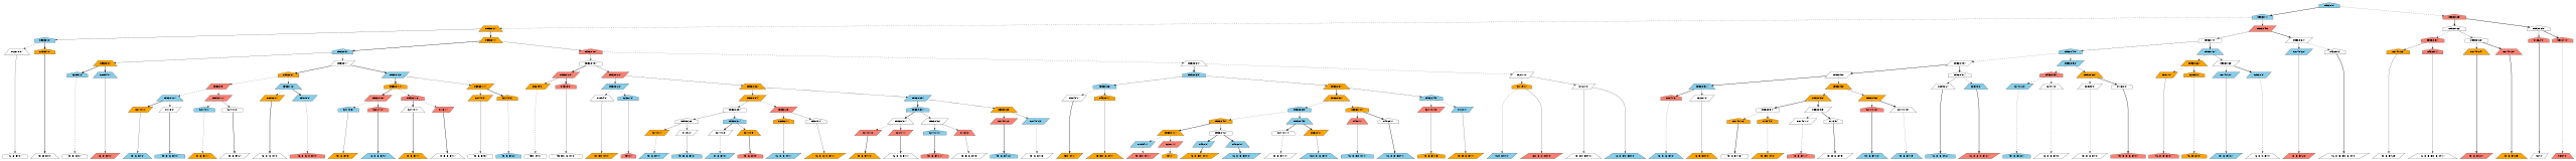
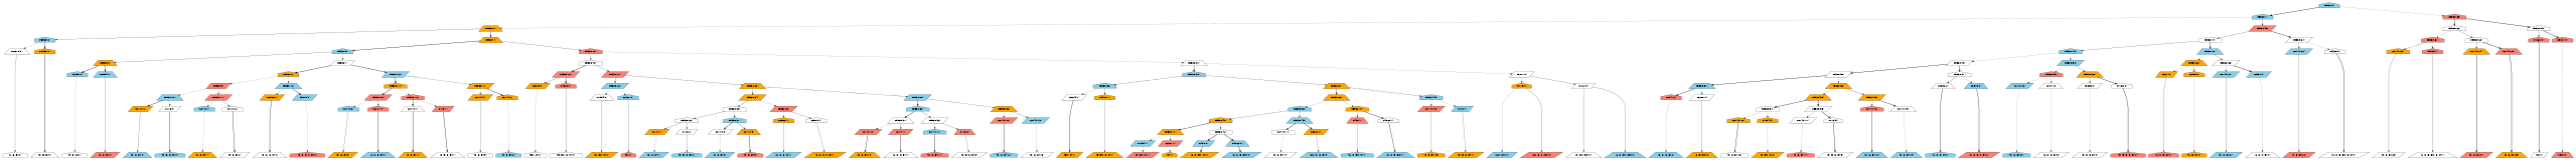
  digraph {
    node [fillcolor=white shape=house style=filled]
    edge [style=solid]
    "L5538(0)" [fillcolor=skyblue]
    "L5538(1)" [fillcolor=skyblue]
    "L5538(65)" [fillcolor=salmon]
    "L5538(2)" [fillcolor=orange shape=trapezium]
    "L5538(46)" [fillcolor=salmon shape=parallelogram]
    "L5538(66)"
    "L5538(69)"
    "L5538(3)" [fillcolor=skyblue]
    "L5538(4)" [fillcolor=orange shape=trapezium]
    "L5538(47)"
    "L5538(64)" [shape=parallelogram]
    "L5538(67)" [fillcolor=salmon]
    "L5538(68)"
    "L1262(0)" [fillcolor=salmon]
    "L5007(0)" [fillcolor=salmon]
    "L-2379(0)" [shape=trapezium]
    "L1539(0)" [fillcolor=orange]
    "L5538(5)" [fillcolor=skyblue]
    "L5538(18)" [fillcolor=salmon]
    "L5538(48)" [fillcolor=skyblue]
    "L5538(61)" [fillcolor=skyblue shape=trapezium]
    "L2740(22)" [fillcolor=skyblue shape=parallelogram]
    "L4335(0)"
    "L2740(23)" [fillcolor=orange]
    "L4335(1)" [fillcolor=salmon]
    "L2740(24)" [fillcolor=orange shape=trapezium]
    "L2740(25)" [fillcolor=salmon shape=trapezium]
    "L5538(6)" [fillcolor=orange shape=trapezium]
    "L5538(7)" [shape=parallelogram]
    "L5538(19)"
    "L5538(34)" [shape=trapezium]
    "L5538(49)" [shape=parallelogram]
    "L5538(58)" [fillcolor=skyblue shape=parallelogram]
    "L5538(62)" [fillcolor=orange shape=trapezium]
    "L5538(63)" [shape=parallelogram]
    "L3855(0)" [fillcolor=skyblue]
    "L2854(0)" [fillcolor=skyblue shape=trapezium]
    "L5538(8)" [fillcolor=orange]
    "L5538(13)" [fillcolor=skyblue shape=parallelogram]
    "L5538(20)" [fillcolor=salmon shape=parallelogram]
    "L5538(21)" [fillcolor=salmon shape=parallelogram]
    "L5538(35)" [fillcolor=skyblue]
    "L5271(0)" [shape=parallelogram]
    "L5538(50)" [shape=parallelogram]
    "L5538(57)"
    "L5538(59)" [fillcolor=salmon]
    "L5538(60)" [fillcolor=orange shape=trapezium]
    "L331(0)" [fillcolor=orange shape=parallelogram]
    "L2855(0)" [fillcolor=orange]
    "L2740(21)" [fillcolor=skyblue shape=parallelogram]
    "L2930(0)" [fillcolor=skyblue shape=parallelogram]
    "L5538(9)" [fillcolor=salmon shape=parallelogram]
    "L5538(12)" [fillcolor=skyblue shape=trapezium]
    "L5538(14)" [fillcolor=orange]
    "L5538(17)" [fillcolor=orange shape=parallelogram]
    "L3649(0)" [fillcolor=orange shape=parallelogram]
    "L4308(0)" [fillcolor=salmon]
    "L5538(22)" [fillcolor=skyblue shape=parallelogram]
    "L5538(23)" [fillcolor=orange shape=trapezium]
    "L5538(36)" [fillcolor=skyblue]
    "L5538(37)" [fillcolor=orange shape=trapezium]
    "L-119(0)" [fillcolor=orange]
    "L-120(0)" [shape=parallelogram]
    "L5538(51)" [fillcolor=skyblue shape=trapezium]
    "L5538(52)" [fillcolor=orange shape=trapezium]
    "L2892(2)" [shape=trapezium]
    "L3515(2)" [fillcolor=skyblue shape=trapezium]
    "L2740(20)" [fillcolor=skyblue shape=parallelogram]
    "L2047(3)" [shape=trapezium]
    "L3885(0)" [shape=parallelogram]
    "L4163(0)"
    "L5538(10)" [fillcolor=skyblue shape=trapezium]
    "L5538(11)" [fillcolor=salmon shape=parallelogram]
    "L2892(0)" [fillcolor=orange shape=parallelogram]
    "L3515(0)" [fillcolor=skyblue shape=parallelogram]
    "L5538(15)" [fillcolor=salmon shape=parallelogram]
    "L5538(16)" [fillcolor=salmon]
    "L2740(5)" [fillcolor=orange shape=parallelogram]
    "L2740(6)" [fillcolor=orange]
    "L1954(0)" [shape=trapezium]
    "L2387(0)" [fillcolor=skyblue]
    "L5538(24)" [fillcolor=orange shape=parallelogram]
    "L5538(29)" [fillcolor=skyblue shape=parallelogram]
    "L3649(1)" [shape=parallelogram]
    "L4308(1)" [fillcolor=orange]
    "L5538(38)" [fillcolor=orange shape=trapezium]
    "L5538(45)" [fillcolor=skyblue]
    "L2047(2)" [fillcolor=salmon]
    "L3200(0)" [shape=parallelogram]
    "L5538(53)" [fillcolor=orange shape=trapezium]
    "L5538(56)" [fillcolor=orange shape=parallelogram]
    "L2740(0)" [fillcolor=orange shape=parallelogram]
    "L113(0)" [shape=parallelogram]
    "L2740(1)" [fillcolor=skyblue]
    "L2740(2)"
    "L2740(3)" [fillcolor=skyblue]
    "L2047(0)" [fillcolor=salmon]
    "L2740(4)" [shape=trapezium]
    "L113(1)" [fillcolor=salmon shape=parallelogram]
    "L5538(25)"
    "L5538(28)" [fillcolor=salmon shape=parallelogram]
    "L5538(30)" [fillcolor=skyblue]
    "L5538(33)" [fillcolor=orange shape=trapezium]
    "L5538(39)" [fillcolor=skyblue]
    "L5538(44)" [fillcolor=orange]
    "L2740(15)" [fillcolor=salmon shape=parallelogram]
    "L113(4)" [fillcolor=skyblue shape=parallelogram]
    "L5538(54)"
    "L5538(55)" [shape=parallelogram]
    "L2740(18)" [fillcolor=salmon]
    "L2740(19)" [shape=trapezium]
    "L5538(26)"
    "L5538(27)" [fillcolor=skyblue]
    "L2892(1)" [fillcolor=orange]
    "L3515(1)"
    "L5538(31)" [shape=trapezium]
    "L5538(32)" [shape=parallelogram]
    "L2740(12)" [fillcolor=salmon shape=parallelogram]
    "L2740(13)" [fillcolor=skyblue shape=parallelogram]
    "L5538(40)" [fillcolor=orange]
    "L5538(43)" [fillcolor=skyblue shape=trapezium]
    "L498(1)" [fillcolor=salmon shape=trapezium]
    "L4060(1)"
    "L2740(16)" [fillcolor=orange]
    "L1954(2)" [fillcolor=orange]
    "L2740(17)" [shape=parallelogram]
    "L113(5)"
    "L2740(7)" [fillcolor=orange shape=parallelogram]
    "L113(2)" [shape=parallelogram]
    "L2740(8)" [shape=parallelogram]
    "L2740(9)" [fillcolor=orange shape=trapezium]
    "L2740(10)" [fillcolor=salmon shape=parallelogram]
    "L2047(1)" [fillcolor=salmon shape=parallelogram]
    "L2740(11)" [fillcolor=skyblue]
    "L113(3)" [fillcolor=salmon shape=trapezium]
    "L5538(41)" [fillcolor=orange shape=trapezium]
    "L5538(42)"
    "L2740(14)"
    "L3520(0)" [fillcolor=orange shape=parallelogram]
    "L1954(1)" [fillcolor=skyblue shape=parallelogram]
    "L2387(1)" [fillcolor=salmon shape=parallelogram]
    "L498(0)" [fillcolor=skyblue shape=parallelogram]
    "L4060(0)" [fillcolor=skyblue shape=trapezium]
    "[C  G  B](0)"
    "[D  E  B](0)" [shape=trapezium]
    "[D  E  G](0)"
    "[C  D  B](0)" [fillcolor=salmon shape=parallelogram]
    "[D  G  B](0)" [fillcolor=skyblue shape=trapezium]
    "[D  E  G  B](0)" [fillcolor=skyblue]
    "[D  G  B](1)" [fillcolor=orange shape=trapezium]
    "[D  G  B](2)" [shape=parallelogram]
    "[C  D  G  A](0)" [shape=trapezium]
    "[C  D  G  A  B](0)" [fillcolor=salmon]
    "[D  G  B](3)" [fillcolor=orange shape=parallelogram]
    "[C  D  G  B](0)" [fillcolor=skyblue shape=trapezium]
    "[D  G  B](4)" [fillcolor=orange shape=trapezium]
    "[D  E  G  B](1)" [shape=trapezium]
    "[D  G  B](5)"
    "[D  G  B](6)" [fillcolor=skyblue]
    "[Fis  A](0)"
    "[E  Fis  G  A](0)"
    "[D  Fis  A](0)" [fillcolor=orange shape=parallelogram]
    "[D](0)" [fillcolor=salmon]
    "[D  G  B](7)" [fillcolor=skyblue shape=parallelogram]
    "[D  E  G  B](2)" [fillcolor=skyblue]
    "[D  G  B](8)" [fillcolor=skyblue shape=parallelogram]
    "[D  G  B](9)" [fillcolor=salmon]
    "[C  D  G  A](1)" [fillcolor=skyblue shape=parallelogram]
    "[C  D  G  A  B](1)" [fillcolor=orange shape=parallelogram]
    "[D  G  B](10)" [fillcolor=orange shape=trapezium]
    "[C  D  G  B](1)" [shape=trapezium]
    "[D  G  B](11)" [fillcolor=salmon]
    "[D  E  G  B](3)" [shape=parallelogram]
    "[D  G  B](12)" [fillcolor=skyblue]
    "[D  G  B](13)" [shape=parallelogram]
    "[Fis  A](1)" [fillcolor=orange shape=parallelogram]
    "[E  Fis  G  A](1)" [fillcolor=orange shape=trapezium]
    "[D  Fis  A](1)" [fillcolor=salmon shape=parallelogram]
    "[D](1)" [fillcolor=orange]
    "[C  D  Fis  A](0)" [fillcolor=orange shape=parallelogram]
    "[C  D  E  Fis](0)" [fillcolor=skyblue shape=parallelogram]
    "[D  G  B](14)" [shape=parallelogram]
    "[Cis  D  G  B](0)" [fillcolor=skyblue shape=trapezium]
    "[C  D  Fis  A](1)" [fillcolor=skyblue]
    "[C  D  E  Fis](1)" [fillcolor=skyblue shape=trapezium]
    "[D  G  B](15)" [fillcolor=orange]
    "[D  E  G  B](4)" [fillcolor=orange shape=parallelogram]
    "[Cis  Ais](0)" [fillcolor=skyblue shape=parallelogram]
    "[Cis  G  A  Ais](0)" [fillcolor=salmon shape=parallelogram]
    "[D  Dis  Fis](0)" [shape=trapezium]
    "[C  D  Dis  Fis](0)" [fillcolor=skyblue shape=trapezium]
    "[C  D  G  B](2)" [fillcolor=skyblue shape=trapezium]
    "[C  E  Fis](0)" [fillcolor=orange shape=trapezium]
    "[D  G  B](16)"
    "[D  Fis  A](2)" [fillcolor=orange shape=parallelogram]
    "[D  G  B](17)" [fillcolor=salmon]
    "[D  E  G  B](5)" [shape=parallelogram]
    "[D  G  B](18)" [fillcolor=skyblue shape=trapezium]
    "[D  G  B](19)" [fillcolor=skyblue shape=trapezium]
    "[C  D  G  A](2)" [fillcolor=skyblue]
    "[C  D  G  A  B](2)" [fillcolor=salmon shape=parallelogram]
    "[D  G  B](20)" [fillcolor=skyblue]
    "[C  D  G  B](3)" [shape=parallelogram]
    "[D  F  G  B](0)" [shape=parallelogram]
    "[D  E  F  G  B](0)" [fillcolor=salmon]
    "[C  D  E  G](0)" [fillcolor=salmon]
    "[C  E  G](0)" [fillcolor=orange]
    "[D  G  B](21)" [fillcolor=skyblue shape=parallelogram]
    "[C  D  A  B](0)" [shape=trapezium]
    "[D  G  B](22)" [fillcolor=salmon shape=parallelogram]
    "[C  D  E  Fis  G  A](0)" [shape=parallelogram]
    "[D  G  B](23)" [shape=parallelogram]
    "[C  D  E  Fis  G  A](1)" [shape=trapezium]
    "[D  G  B](24)" [fillcolor=salmon shape=parallelogram]
    "[D  G  B](25)" [fillcolor=orange shape=trapezium]
    "[G](0)" [shape=parallelogram]
    "[rest](0)" [fillcolor=salmon shape=trapezium]
    subgraph sub_1 {
      rank=min
      "L5538(0)"
    }
    subgraph sub_2 {
      rank=same
      "L5538(1)"
      "L5538(65)"
    }
    subgraph sub_3 {
      rank=same
      "L5538(2)"
      "L5538(46)"
      "L5538(66)"
      "L5538(69)"
    }
    subgraph sub_4 {
      rank=same
      "L5538(3)"
      "L5538(4)"
      "L5538(47)"
      "L5538(64)"
      "L5538(67)"
      "L5538(68)"
      "L1262(0)"
      "L5007(0)"
    }
    subgraph sub_5 {
      rank=same
      "L-2379(0)"
      "L1539(0)"
      "L5538(5)"
      "L5538(18)"
      "L5538(48)"
      "L5538(61)"
      "L2740(22)"
      "L4335(0)"
      "L2740(23)"
      "L4335(1)"
      "L2740(24)"
      "L2740(25)"
    }
    subgraph sub_6 {
      rank=same
      "L5538(6)"
      "L5538(7)"
      "L5538(19)"
      "L5538(34)"
      "L5538(49)"
      "L5538(58)"
      "L5538(62)"
      "L5538(63)"
    }
    subgraph sub_7 {
      rank=same
      "L3855(0)"
      "L2854(0)"
      "L5538(8)"
      "L5538(13)"
      "L5538(20)"
      "L5538(21)"
      "L5538(35)"
      "L5271(0)"
      "L5538(50)"
      "L5538(57)"
      "L5538(59)"
      "L5538(60)"
      "L331(0)"
      "L2855(0)"
      "L2740(21)"
      "L2930(0)"
    }
    subgraph sub_8 {
      rank=same
      "L5538(9)"
      "L5538(12)"
      "L5538(14)"
      "L5538(17)"
      "L3649(0)"
      "L4308(0)"
      "L5538(22)"
      "L5538(23)"
      "L5538(36)"
      "L5538(37)"
      "L-119(0)"
      "L-120(0)"
      "L5538(51)"
      "L5538(52)"
      "L2892(2)"
      "L3515(2)"
      "L2740(20)"
      "L2047(3)"
      "L3885(0)"
      "L4163(0)"
    }
    subgraph sub_9 {
      rank=same
      "L5538(10)"
      "L5538(11)"
      "L2892(0)"
      "L3515(0)"
      "L5538(15)"
      "L5538(16)"
      "L2740(5)"
      "L2740(6)"
      "L1954(0)"
      "L2387(0)"
      "L5538(24)"
      "L5538(29)"
      "L3649(1)"
      "L4308(1)"
      "L5538(38)"
      "L5538(45)"
      "L2047(2)"
      "L3200(0)"
      "L5538(53)"
      "L5538(56)"
    }
    subgraph sub_10 {
      rank=same
      "L2740(0)"
      "L113(0)"
      "L2740(1)"
      "L2740(2)"
      "L2740(3)"
      "L2047(0)"
      "L2740(4)"
      "L113(1)"
      "L5538(25)"
      "L5538(28)"
      "L5538(30)"
      "L5538(33)"
      "L5538(39)"
      "L5538(44)"
      "L2740(15)"
      "L113(4)"
      "L5538(54)"
      "L5538(55)"
      "L2740(18)"
      "L2740(19)"
    }
    subgraph sub_11 {
      rank=same
      "L5538(26)"
      "L5538(27)"
      "L2892(1)"
      "L3515(1)"
      "L5538(31)"
      "L5538(32)"
      "L2740(12)"
      "L2740(13)"
      "L5538(40)"
      "L5538(43)"
      "L498(1)"
      "L4060(1)"
      "L2740(16)"
      "L1954(2)"
      "L2740(17)"
      "L113(5)"
    }
    subgraph sub_12 {
      rank=same
      "L2740(7)"
      "L113(2)"
      "L2740(8)"
      "L2740(9)"
      "L2740(10)"
      "L2047(1)"
      "L2740(11)"
      "L113(3)"
      "L5538(41)"
      "L5538(42)"
      "L2740(14)"
      "L3520(0)"
    }
    subgraph sub_13 {
      rank=same
      "L1954(1)"
      "L2387(1)"
      "L498(0)"
      "L4060(0)"
    }
    subgraph sub_14 {
      rank=max
      "[C  G  B](0)"
      "[D  E  B](0)"
      "[D  E  G](0)"
      "[C  D  B](0)"
      "[D  G  B](0)"
      "[D  E  G  B](0)"
      "[D  G  B](1)"
      "[D  G  B](2)"
      "[C  D  G  A](0)"
      "[C  D  G  A  B](0)"
      "[D  G  B](3)"
      "[C  D  G  B](0)"
      "[D  G  B](4)"
      "[D  E  G  B](1)"
      "[D  G  B](5)"
      "[D  G  B](6)"
      "[Fis  A](0)"
      "[E  Fis  G  A](0)"
      "[D  Fis  A](0)"
      "[D](0)"
      "[D  G  B](7)"
      "[D  E  G  B](2)"
      "[D  G  B](8)"
      "[D  G  B](9)"
      "[C  D  G  A](1)"
      "[C  D  G  A  B](1)"
      "[D  G  B](10)"
      "[C  D  G  B](1)"
      "[D  G  B](11)"
      "[D  E  G  B](3)"
      "[D  G  B](12)"
      "[D  G  B](13)"
      "[Fis  A](1)"
      "[E  Fis  G  A](1)"
      "[D  Fis  A](1)"
      "[D](1)"
      "[C  D  Fis  A](0)"
      "[C  D  E  Fis](0)"
      "[D  G  B](14)"
      "[Cis  D  G  B](0)"
      "[C  D  Fis  A](1)"
      "[C  D  E  Fis](1)"
      "[D  G  B](15)"
      "[D  E  G  B](4)"
      "[Cis  Ais](0)"
      "[Cis  G  A  Ais](0)"
      "[D  Dis  Fis](0)"
      "[C  D  Dis  Fis](0)"
      "[C  D  G  B](2)"
      "[C  E  Fis](0)"
      "[D  G  B](16)"
      "[D  Fis  A](2)"
      "[D  G  B](17)"
      "[D  E  G  B](5)"
      "[D  G  B](18)"
      "[D  G  B](19)"
      "[C  D  G  A](2)"
      "[C  D  G  A  B](2)"
      "[D  G  B](20)"
      "[C  D  G  B](3)"
      "[D  F  G  B](0)"
      "[D  E  F  G  B](0)"
      "[C  D  E  G](0)"
      "[C  E  G](0)"
      "[D  G  B](21)"
      "[C  D  A  B](0)"
      "[D  G  B](22)"
      "[C  D  E  Fis  G  A](0)"
      "[D  G  B](23)"
      "[C  D  E  Fis  G  A](1)"
      "[D  G  B](24)"
      "[D  G  B](25)"
      "[G](0)"
      "[rest](0)"
    }
    "L5538(0)" -> "L5538(1)" [style=bold]
    "L5538(0)" -> "L5538(65)" [style=dashed]
    "L5538(1)" -> "L5538(2)" [style=dashed]
    "L5538(1)" -> "L5538(46)"
    "L5538(65)" -> "L5538(66)" [style=bold]
    "L5538(65)" -> "L5538(69)" [style=bold]
    "L5538(2)" -> "L5538(3)"
    "L5538(2)" -> "L5538(4)" [style=bold]
    "L5538(46)" -> "L5538(47)"
    "L5538(46)" -> "L5538(64)" [style=bold]
    "L5538(66)" -> "L5538(67)" [style=dashed]
    "L5538(66)" -> "L5538(68)"
    "L5538(69)" -> "L1262(0)"
    "L5538(69)" -> "L5007(0)" [style=bold]
    "L5538(3)" -> "L-2379(0)" [style=dashed]
    "L5538(3)" -> "L1539(0)" [style=bold]
    "L5538(4)" -> "L5538(5)" [style=bold]
    "L5538(4)" -> "L5538(18)"
    "L5538(47)" -> "L5538(48)"
    "L5538(47)" -> "L5538(61)" [style=bold]
    "L5538(64)" -> "L2740(22)"
    "L5538(64)" -> "L4335(0)" [style=dashed]
    "L5538(67)" -> "L2740(23)"
    "L5538(67)" -> "L4335(1)" [style=dashed]
    "L5538(68)" -> "L2740(24)"
    "L5538(68)" -> "L2740(25)" [style=bold]
    "L1262(0)" -> "[G](0)" [style=bold]
    "L5007(0)" -> "[rest](0)" [style=dashed]
    "L-2379(0)" -> "[C  G  B](0)"
    "L1539(0)" -> "[D  E  B](0)" [style=bold]
    "L5538(5)" -> "L5538(6)"
    "L5538(5)" -> "L5538(7)" [style=dashed]
    "L5538(18)" -> "L5538(19)"
    "L5538(18)" -> "L5538(34)" [style=dashed]
    "L5538(48)" -> "L5538(49)" [style=dashed]
    "L5538(48)" -> "L5538(58)" [style=dashed]
    "L5538(61)" -> "L5538(62)" [style=dashed]
    "L5538(61)" -> "L5538(63)"
    "L2740(22)" -> "[D  G  B](22)"
    "L4335(0)" -> "[C  D  E  Fis  G  A](0)" [style=bold]
    "L2740(23)" -> "[D  G  B](23)"
    "L4335(1)" -> "[C  D  E  Fis  G  A](1)"
    "L2740(24)" -> "[D  G  B](24)" [style=bold]
    "L2740(25)" -> "[D  G  B](25)" [style=bold]
    "L5538(6)" -> "L3855(0)" [style=bold]
    "L5538(6)" -> "L2854(0)" [style=bold]
    "L5538(7)" -> "L5538(8)" [style=bold]
    "L5538(7)" -> "L5538(13)" [style=bold]
    "L5538(19)" -> "L5538(20)" [style=bold]
    "L5538(19)" -> "L5538(21)"
    "L5538(34)" -> "L5538(35)" [style=bold]
    "L5538(34)" -> "L5271(0)" [style=dashed]
    "L5538(49)" -> "L5538(50)" [style=bold]
    "L5538(49)" -> "L5538(57)" [style=bold]
    "L5538(58)" -> "L5538(59)" [style=dashed]
    "L5538(58)" -> "L5538(60)"
    "L5538(62)" -> "L331(0)" [style=dashed]
    "L5538(62)" -> "L2855(0)"
    "L5538(63)" -> "L2740(21)" [style=dashed]
    "L5538(63)" -> "L2930(0)" [style=bold]
    "L3855(0)" -> "[D  E  G](0)" [style=dashed]
    "L2854(0)" -> "[C  D  B](0)"
    "L5538(8)" -> "L5538(9)" [style=dashed]
    "L5538(8)" -> "L5538(12)" [style=dashed]
    "L5538(13)" -> "L5538(14)" [style=bold]
    "L5538(13)" -> "L5538(17)"
    "L5538(20)" -> "L3649(0)"
    "L5538(20)" -> "L4308(0)" [style=bold]
    "L5538(21)" -> "L5538(22)"
    "L5538(21)" -> "L5538(23)"
    "L5538(35)" -> "L5538(36)"
    "L5538(35)" -> "L5538(37)"
    "L5271(0)" -> "L-119(0)" [style=dashed]
    "L5271(0)" -> "L-120(0)"
    "L5538(50)" -> "L5538(51)" [style=bold]
    "L5538(50)" -> "L5538(52)" [style=dashed]
    "L5538(57)" -> "L2892(2)"
    "L5538(57)" -> "L3515(2)" [style=dashed]
    "L5538(59)" -> "L2740(20)" [style=dashed]
    "L5538(59)" -> "L2047(3)" [style=dashed]
    "L5538(60)" -> "L3885(0)" [style=dashed]
    "L5538(60)" -> "L4163(0)" [style=bold]
    "L331(0)" -> "[C  D  E  G](0)"
    "L2855(0)" -> "[C  E  G](0)" [style=dashed]
    "L2740(21)" -> "[D  G  B](21)"
    "L2930(0)" -> "[C  D  A  B](0)" [style=dashed]
    "L5538(9)" -> "L5538(10)" [style=dashed]
    "L5538(9)" -> "L5538(11)" [style=dashed]
    "L5538(12)" -> "L2892(0)" [style=dashed]
    "L5538(12)" -> "L3515(0)" [style=bold]
    "L5538(14)" -> "L5538(15)" [style=bold]
    "L5538(14)" -> "L5538(16)" [style=dashed]
    "L5538(17)" -> "L2740(5)" [style=dashed]
    "L5538(17)" -> "L2740(6)" [style=bold]
    "L3649(0)" -> "[Fis  A](0)" [style=dashed]
    "L4308(0)" -> "[E  Fis  G  A](0)"
    "L5538(22)" -> "L1954(0)" [style=dashed]
    "L5538(22)" -> "L2387(0)" [style=dashed]
    "L5538(23)" -> "L5538(24)"
    "L5538(23)" -> "L5538(29)"
    "L5538(36)" -> "L3649(1)" [style=dashed]
    "L5538(36)" -> "L4308(1)"
    "L5538(37)" -> "L5538(38)" [style=bold]
    "L5538(37)" -> "L5538(45)"
    "L-119(0)" -> "[Cis  Ais](0)" [style=dashed]
    "L-119(0)" -> "[Cis  G  A  Ais](0)"
    "L-120(0)" -> "[D  Dis  Fis](0)"
    "L-120(0)" -> "[C  D  Dis  Fis](0)"
    "L5538(51)" -> "L2047(2)" [style=bold]
    "L5538(51)" -> "L3200(0)"
    "L5538(52)" -> "L5538(53)" [style=dashed]
    "L5538(52)" -> "L5538(56)"
    "L2892(2)" -> "[C  D  G  A](2)" [style=bold]
    "L3515(2)" -> "[C  D  G  A  B](2)" [style=bold]
    "L2740(20)" -> "[D  G  B](20)" [style=dashed]
    "L2047(3)" -> "[C  D  G  B](3)" [style=dashed]
    "L3885(0)" -> "[D  F  G  B](0)" [style=dashed]
    "L4163(0)" -> "[D  E  F  G  B](0)" [style=bold]
    "L5538(10)" -> "L2740(0)" [style=bold]
    "L5538(10)" -> "L113(0)" [style=dashed]
    "L5538(11)" -> "L2740(1)" [style=dashed]
    "L5538(11)" -> "L2740(2)"
    "L2892(0)" -> "[C  D  G  A](0)" [style=bold]
    "L3515(0)" -> "[C  D  G  A  B](0)" [style=dashed]
    "L5538(15)" -> "L2740(3)" [style=dashed]
    "L5538(15)" -> "L2047(0)"
    "L5538(16)" -> "L2740(4)" [style=bold]
    "L5538(16)" -> "L113(1)" [style=dashed]
    "L2740(5)" -> "[D  G  B](5)"
    "L2740(6)" -> "[D  G  B](6)" [style=dashed]
    "L1954(0)" -> "[D  Fis  A](0)"
    "L2387(0)" -> "[D](0)"
    "L5538(24)" -> "L5538(25)"
    "L5538(24)" -> "L5538(28)" [style=dashed]
    "L5538(29)" -> "L5538(30)" [style=bold]
    "L5538(29)" -> "L5538(33)"
    "L3649(1)" -> "[Fis  A](1)" [style=bold]
    "L4308(1)" -> "[E  Fis  G  A](1)"
    "L5538(38)" -> "L5538(39)" [style=dashed]
    "L5538(38)" -> "L5538(44)" [style=dashed]
    "L5538(45)" -> "L2740(15)" [style=dashed]
    "L5538(45)" -> "L113(4)" [style=dashed]
    "L2047(2)" -> "[C  D  G  B](2)" [style=dashed]
    "L3200(0)" -> "[C  E  Fis](0)"
    "L5538(53)" -> "L5538(54)" [style=bold]
    "L5538(53)" -> "L5538(55)" [style=bold]
    "L5538(56)" -> "L2740(18)" [style=dashed]
    "L5538(56)" -> "L2740(19)" [style=bold]
    "L2740(0)" -> "[D  G  B](0)"
    "L113(0)" -> "[D  E  G  B](0)" [style=bold]
    "L2740(1)" -> "[D  G  B](1)" [style=dashed]
    "L2740(2)" -> "[D  G  B](2)" [style=bold]
    "L2740(3)" -> "[D  G  B](3)"
    "L2047(0)" -> "[C  D  G  B](0)" [style=bold]
    "L2740(4)" -> "[D  G  B](4)" [style=bold]
    "L113(1)" -> "[D  E  G  B](1)" [style=bold]
    "L5538(25)" -> "L5538(26)"
    "L5538(25)" -> "L5538(27)" [style=dashed]
    "L5538(28)" -> "L2892(1)" [style=dashed]
    "L5538(28)" -> "L3515(1)"
    "L5538(30)" -> "L5538(31)" [style=bold]
    "L5538(30)" -> "L5538(32)"
    "L5538(33)" -> "L2740(12)" [style=dashed]
    "L5538(33)" -> "L2740(13)"
-   "L5538(39)" -> "L5538(40)" [style=dashed]
+   "L5538(39)" -> "L5538(40)"
    "L5538(39)" -> "L5538(43)"
    "L5538(44)" -> "L498(1)"
    "L5538(44)" -> "L4060(1)" [style=bold]
    "L2740(15)" -> "[D  G  B](15)"
    "L113(4)" -> "[D  E  G  B](4)"
    "L5538(54)" -> "L2740(16)" [style=dashed]
    "L5538(54)" -> "L1954(2)" [style=dashed]
    "L5538(55)" -> "L2740(17)" [style=dashed]
    "L5538(55)" -> "L113(5)" [style=bold]
    "L2740(18)" -> "[D  G  B](18)" [style=bold]
    "L2740(19)" -> "[D  G  B](19)" [style=dashed]
    "L5538(26)" -> "L2740(7)"
    "L5538(26)" -> "L113(2)"
    "L5538(27)" -> "L2740(8)" [style=bold]
    "L5538(27)" -> "L2740(9)"
    "L2892(1)" -> "[C  D  G  A](1)"
    "L3515(1)" -> "[C  D  G  A  B](1)"
    "L5538(31)" -> "L2740(10)" [style=dashed]
    "L5538(31)" -> "L2047(1)"
    "L5538(32)" -> "L2740(11)"
    "L5538(32)" -> "L113(3)"
    "L2740(12)" -> "[D  G  B](12)" [style=bold]
    "L2740(13)" -> "[D  G  B](13)" [style=dashed]
    "L5538(40)" -> "L5538(41)" [style=bold]
    "L5538(40)" -> "L5538(42)"
    "L5538(43)" -> "L2740(14)" [style=bold]
    "L5538(43)" -> "L3520(0)" [style=bold]
    "L498(1)" -> "[C  D  Fis  A](1)"
    "L4060(1)" -> "[C  D  E  Fis](1)" [style=bold]
    "L2740(16)" -> "[D  G  B](16)" [style=bold]
    "L1954(2)" -> "[D  Fis  A](2)" [style=dashed]
    "L2740(17)" -> "[D  G  B](17)" [style=dashed]
    "L113(5)" -> "[D  E  G  B](5)" [style=bold]
    "L2740(7)" -> "[D  G  B](7)" [style=dashed]
    "L113(2)" -> "[D  E  G  B](2)"
    "L2740(8)" -> "[D  G  B](8)" [style=dashed]
    "L2740(9)" -> "[D  G  B](9)" [style=bold]
    "L2740(10)" -> "[D  G  B](10)" [style=bold]
    "L2047(1)" -> "[C  D  G  B](1)" [style=bold]
    "L2740(11)" -> "[D  G  B](11)" [style=bold]
    "L113(3)" -> "[D  E  G  B](3)"
    "L5538(41)" -> "L1954(1)" [style=dashed]
    "L5538(41)" -> "L2387(1)"
    "L5538(42)" -> "L498(0)" [style=bold]
    "L5538(42)" -> "L4060(0)" [style=bold]
    "L2740(14)" -> "[D  G  B](14)" [style=dashed]
    "L3520(0)" -> "[Cis  D  G  B](0)"
    "L1954(1)" -> "[D  Fis  A](1)" [style=dashed]
    "L2387(1)" -> "[D](1)" [style=dashed]
    "L498(0)" -> "[C  D  Fis  A](0)" [style=bold]
    "L4060(0)" -> "[C  D  E  Fis](0)" [style=bold]
  }
